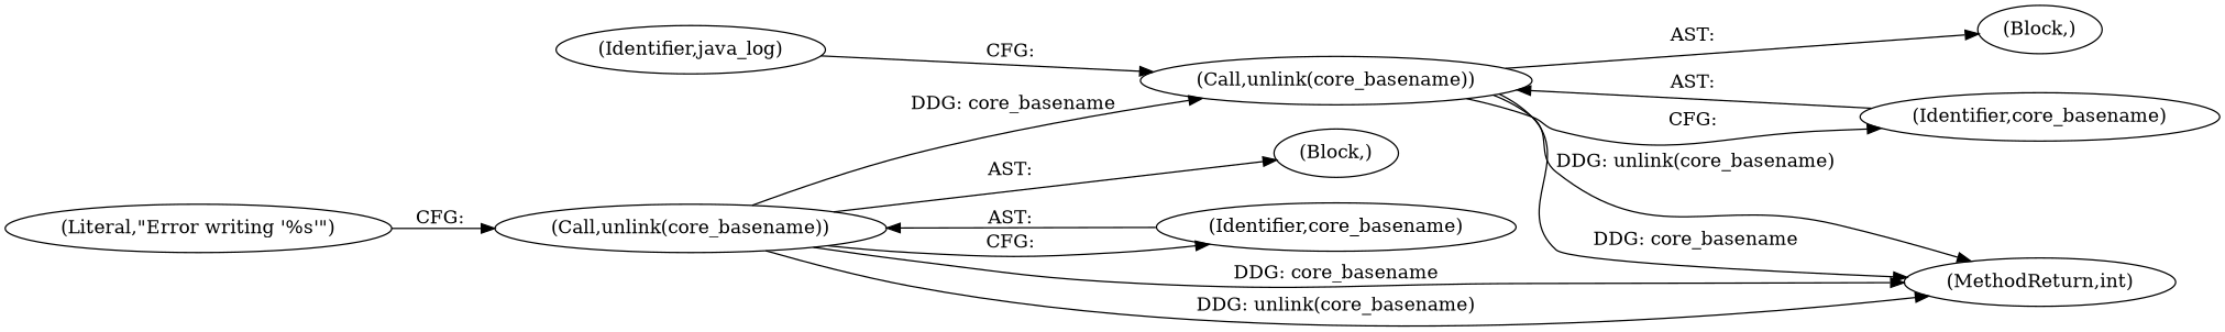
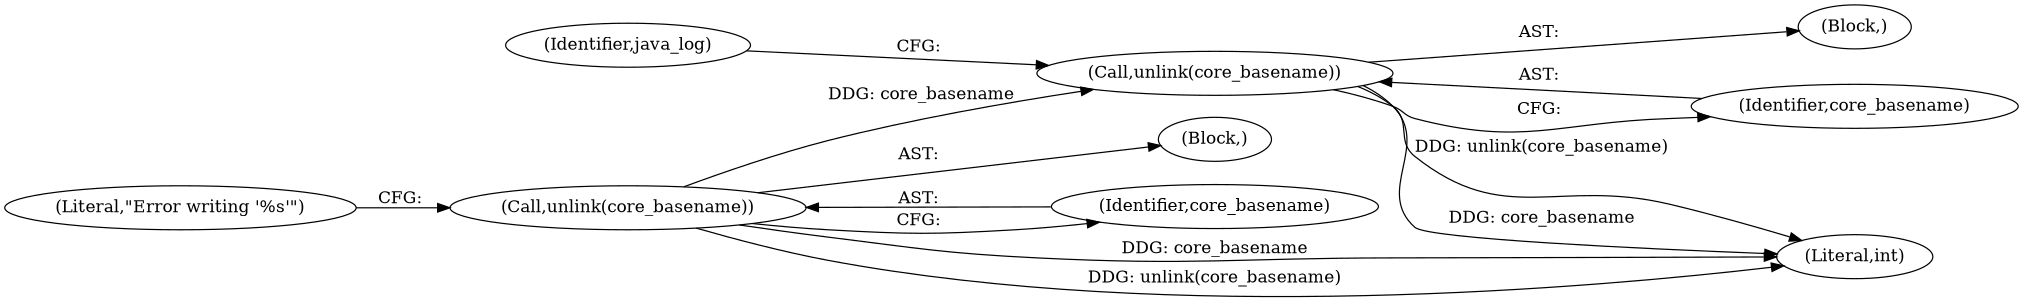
  digraph {
    rankdir=LR
    n1 [label="(Call,unlink(core_basename))"]
    n2 [label="(Call,unlink(core_basename))"]
    n3 [label="(Block,)"]
-   n4 [label="(MethodReturn,int)"]
+   n4 [label="(Literal,int)"]
    n5 [label="(Identifier,core_basename)"]
    n6 [label="(Identifier,core_basename)"]
    n7 [label="(Block,)"]
    n8 [label="(Literal,\"Error writing '%s'\")"]
    n9 [label="(Identifier,java_log)"]
    n1 -> n2 [label="DDG: core_basename"]
    n1 -> n3 [label="AST: "]
    n1 -> n4 [label="DDG: core_basename"]
    n1 -> n4 [label="DDG: unlink(core_basename)"]
    n1 -> n5 [label="CFG: "]
    n2 -> n4 [label="DDG: unlink(core_basename)"]
    n2 -> n4 [label="DDG: core_basename"]
    n2 -> n6 [label="CFG: "]
    n2 -> n7 [label="AST: "]
    n5 -> n1 [label="AST: "]
    n6 -> n2 [label="AST: "]
    n8 -> n1 [label="CFG: "]
    n9 -> n2 [label="CFG: "]
  }
